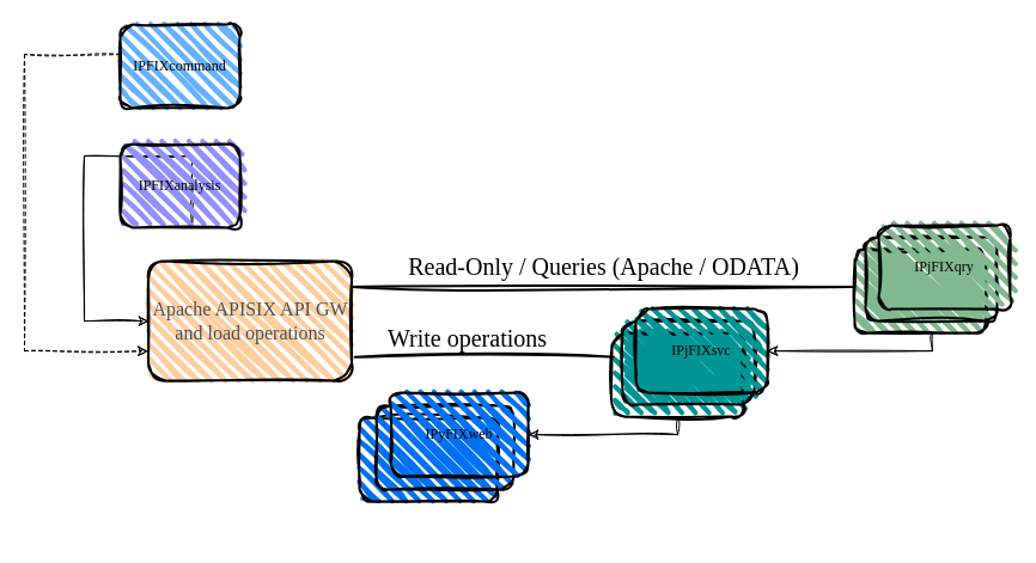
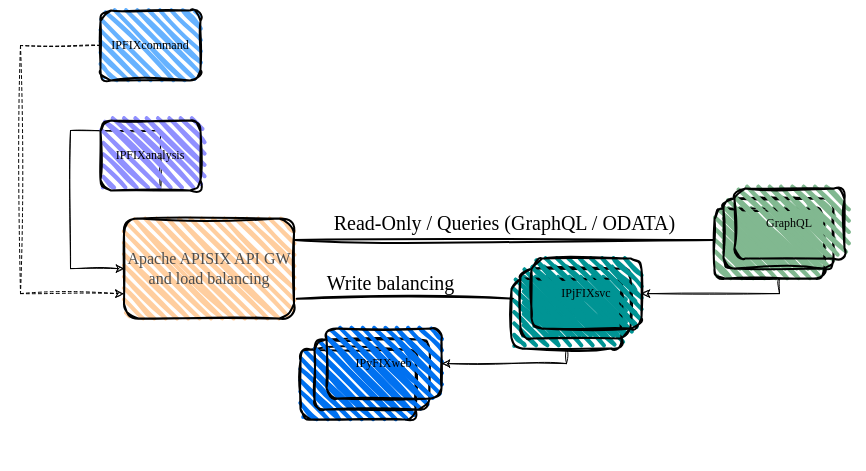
  <mxCell id="0" />
  <mxCell id="1" parent="0" />
  <mxCell id="2" value="" style="rounded=1;whiteSpace=wrap;html=1;strokeWidth=2;fillWeight=4;hachureGap=8;hachureAngle=45;fillColor=light-dark(#0071F0,#198CC4);sketch=1;curveFitting=1;jiggle=2;" vertex="1" parent="1"><mxGeometry x="300" y="349.12" width="115" height="70" as="geometry" /></mxCell>
  <mxCell id="3" value="" style="rounded=1;whiteSpace=wrap;html=1;strokeWidth=2;fillWeight=4;hachureGap=8;hachureAngle=45;fillColor=light-dark(#81B890,#198CC4);sketch=1;curveFitting=1;jiggle=2;" vertex="1" parent="1"><mxGeometry x="714" y="208.12" width="110" height="70" as="geometry" /></mxCell>
- <mxCell id="4" value="&lt;div&gt;&lt;font style=&quot;color: rgb(77, 77, 77);&quot;&gt;Apache APISIX API GW and load operations&lt;/font&gt;&lt;/div&gt;" style="rounded=1;whiteSpace=wrap;html=1;strokeWidth=2;fillWeight=4;hachureGap=8;hachureAngle=45;fillColor=light-dark(#FFCE9F,#198CC4);sketch=1;align=center;verticalAlign=middle;curveFitting=1;jiggle=2;fontFamily=Comic Sans MS;fontSize=16;fontColor=#B3B3B3;" vertex="1" parent="1"><mxGeometry x="123.5" y="218.12" width="170" height="100" as="geometry" /></mxCell>
+ <mxCell id="4" value="&lt;div&gt;&lt;font style=&quot;color: rgb(77, 77, 77);&quot;&gt;Apache APISIX API GW and load balancing&lt;/font&gt;&lt;/div&gt;" style="rounded=1;whiteSpace=wrap;html=1;strokeWidth=2;fillWeight=4;hachureGap=8;hachureAngle=45;fillColor=light-dark(#FFCE9F,#198CC4);sketch=1;align=center;verticalAlign=middle;curveFitting=1;jiggle=2;fontFamily=Comic Sans MS;fontSize=16;fontColor=#B3B3B3;" vertex="1" parent="1"><mxGeometry x="123.5" y="218.12" width="170" height="100" as="geometry" /></mxCell>
  <mxCell id="5" style="edgeStyle=orthogonalEdgeStyle;rounded=0;sketch=1;hachureGap=4;jiggle=2;curveFitting=1;orthogonalLoop=1;jettySize=auto;html=1;fontFamily=Architects Daughter;fontSource=https%3A%2F%2Ffonts.googleapis.com%2Fcss%3Ffamily%3DArchitects%2BDaughter;entryX=1;entryY=0.5;entryDx=0;entryDy=0;exitX=0.591;exitY=1;exitDx=0;exitDy=0;exitPerimeter=0;" edge="1" parent="1" source="3" target="14"><mxGeometry relative="1" as="geometry"><mxPoint x="677.5" y="358.12" as="targetPoint" /><mxPoint x="678" y="288.12" as="sourcePoint" /><Array as="points"><mxPoint x="779" y="293.12" /></Array></mxGeometry></mxCell>
  <mxCell id="6" value="" style="line;strokeWidth=2;direction=south;html=1;sketch=1;hachureGap=4;jiggle=2;curveFitting=1;fontFamily=Architects Daughter;fontSource=https%3A%2F%2Ffonts.googleapis.com%2Fcss%3Ffamily%3DArchitects%2BDaughter;rotation=-90;" vertex="1" parent="1"><mxGeometry x="498.13" y="30" width="10" height="418.75" as="geometry" /></mxCell>
  <mxCell id="7" value="" style="line;strokeWidth=2;direction=south;html=1;sketch=1;hachureGap=4;jiggle=2;curveFitting=1;fontFamily=Architects Daughter;fontSource=https%3A%2F%2Ffonts.googleapis.com%2Fcss%3Ffamily%3DArchitects%2BDaughter;rotation=-90;" vertex="1" parent="1"><mxGeometry x="399.38" y="190" width="10" height="216.25" as="geometry" /></mxCell>
- <mxCell id="8" value="&lt;font face=&quot;Architects Daughter&quot;&gt;&lt;span style=&quot;font-size: 20px;&quot;&gt;Read-Only / Queries (Apache / ODATA)&lt;/span&gt;&lt;/font&gt;" style="text;html=1;align=center;verticalAlign=middle;resizable=0;points=[];autosize=1;strokeColor=none;fillColor=none;" vertex="1" parent="1"><mxGeometry x="304" y="202.12" width="400" height="40" as="geometry" /></mxCell>
- <mxCell id="9" value="&lt;font face=&quot;Architects Daughter&quot;&gt;&lt;span style=&quot;font-size: 20px;&quot;&gt;Write operations&lt;/span&gt;&lt;/font&gt;" style="text;html=1;align=center;verticalAlign=middle;resizable=0;points=[];autosize=1;strokeColor=none;fillColor=none;" vertex="1" parent="1"><mxGeometry x="300" y="262.12" width="180" height="40" as="geometry" /></mxCell>
+ <mxCell id="8" value="&lt;font face=&quot;Architects Daughter&quot;&gt;&lt;span style=&quot;font-size: 20px;&quot;&gt;Read-Only / Queries (GraphQL / ODATA)&lt;/span&gt;&lt;/font&gt;" style="text;html=1;align=center;verticalAlign=middle;resizable=0;points=[];autosize=1;strokeColor=none;fillColor=none;" vertex="1" parent="1"><mxGeometry x="304" y="202.12" width="400" height="40" as="geometry" /></mxCell>
+ <mxCell id="9" value="&lt;font face=&quot;Architects Daughter&quot;&gt;&lt;span style=&quot;font-size: 20px;&quot;&gt;Write balancing&lt;/span&gt;&lt;/font&gt;" style="text;html=1;align=center;verticalAlign=middle;resizable=0;points=[];autosize=1;strokeColor=none;fillColor=none;" vertex="1" parent="1"><mxGeometry x="300" y="262.12" width="180" height="40" as="geometry" /></mxCell>
  <mxCell id="10" value="" style="rounded=1;whiteSpace=wrap;html=1;strokeWidth=2;fillWeight=4;hachureGap=8;hachureAngle=45;fillColor=light-dark(#81B890,#198CC4);sketch=1;curveFitting=1;jiggle=2;" vertex="1" parent="1"><mxGeometry x="723" y="198.12" width="110" height="70" as="geometry" /></mxCell>
- <mxCell id="11" value="&lt;span style=&quot;color: rgb(0, 0, 0); font-family: &amp;quot;Comic Sans MS&amp;quot;; text-wrap-mode: nowrap;&quot;&gt;IPjFIXqry&lt;/span&gt;" style="rounded=1;whiteSpace=wrap;html=1;strokeWidth=2;fillWeight=4;hachureGap=8;hachureAngle=45;fillColor=light-dark(#81B890,#198CC4);sketch=1;curveFitting=1;jiggle=2;" vertex="1" parent="1"><mxGeometry x="734" y="188.12" width="110" height="70" as="geometry" /></mxCell>
+ <mxCell id="11" value="&lt;span style=&quot;color: rgb(0, 0, 0); font-family: &amp;quot;Comic Sans MS&amp;quot;; text-wrap-mode: nowrap;&quot;&gt;GraphQL&lt;/span&gt;" style="rounded=1;whiteSpace=wrap;html=1;strokeWidth=2;fillWeight=4;hachureGap=8;hachureAngle=45;fillColor=light-dark(#81B890,#198CC4);sketch=1;curveFitting=1;jiggle=2;" vertex="1" parent="1"><mxGeometry x="734" y="188.12" width="110" height="70" as="geometry" /></mxCell>
  <mxCell id="12" value="" style="rounded=1;whiteSpace=wrap;html=1;strokeWidth=2;fillWeight=4;hachureGap=8;hachureAngle=45;fillColor=light-dark(#009494,#198CC4);sketch=1;curveFitting=1;jiggle=2;" vertex="1" parent="1"><mxGeometry x="511" y="278.12" width="110" height="70" as="geometry" /></mxCell>
  <mxCell id="13" value="" style="rounded=1;whiteSpace=wrap;html=1;strokeWidth=2;fillWeight=4;hachureGap=8;hachureAngle=45;fillColor=light-dark(#009494,#198CC4);sketch=1;curveFitting=1;jiggle=2;" vertex="1" parent="1"><mxGeometry x="520" y="268.12" width="110" height="70" as="geometry" /></mxCell>
  <mxCell id="14" value="&lt;span style=&quot;color: rgb(0, 0, 0); font-family: &amp;quot;Comic Sans MS&amp;quot;; text-wrap-mode: nowrap;&quot;&gt;IPjFIXsvc&lt;/span&gt;" style="rounded=1;whiteSpace=wrap;html=1;strokeWidth=2;fillWeight=4;hachureGap=8;hachureAngle=45;fillColor=light-dark(#009494,#198CC4);sketch=1;curveFitting=1;jiggle=2;" vertex="1" parent="1"><mxGeometry x="531" y="258.12" width="110" height="70" as="geometry" /></mxCell>
  <mxCell id="15" value="" style="rounded=1;whiteSpace=wrap;html=1;strokeWidth=2;fillWeight=4;hachureGap=8;hachureAngle=45;fillColor=light-dark(#0071F0,#198CC4);sketch=1;curveFitting=1;jiggle=2;" vertex="1" parent="1"><mxGeometry x="314" y="339.12" width="115" height="70" as="geometry" /></mxCell>
  <mxCell id="16" value="&lt;span style=&quot;color: rgb(0, 0, 0); font-family: &amp;quot;Comic Sans MS&amp;quot;; text-wrap-mode: nowrap;&quot;&gt;IPyFIXweb&lt;/span&gt;" style="rounded=1;whiteSpace=wrap;html=1;strokeWidth=2;fillWeight=4;hachureGap=8;hachureAngle=45;fillColor=light-dark(#0071F0,#198CC4);sketch=1;curveFitting=1;jiggle=2;" vertex="1" parent="1"><mxGeometry x="326" y="328.12" width="115" height="70" as="geometry" /></mxCell>
  <mxCell id="17" style="edgeStyle=orthogonalEdgeStyle;rounded=0;sketch=1;hachureGap=4;jiggle=2;curveFitting=1;orthogonalLoop=1;jettySize=auto;html=1;fontFamily=Architects Daughter;fontSource=https%3A%2F%2Ffonts.googleapis.com%2Fcss%3Ffamily%3DArchitects%2BDaughter;entryX=1;entryY=0.5;entryDx=0;entryDy=0;exitX=0.5;exitY=1;exitDx=0;exitDy=0;" edge="1" parent="1" source="12" target="16"><mxGeometry relative="1" as="geometry"><mxPoint x="660" y="545.12" as="targetPoint" /><mxPoint x="884" y="460.12" as="sourcePoint" /><Array as="points"><mxPoint x="566" y="363.12" /></Array></mxGeometry></mxCell>
  <mxCell id="18" style="edgeStyle=orthogonalEdgeStyle;rounded=0;sketch=1;hachureGap=4;jiggle=2;curveFitting=1;orthogonalLoop=1;jettySize=auto;html=1;fontFamily=Architects Daughter;fontSource=https%3A%2F%2Ffonts.googleapis.com%2Fcss%3Ffamily%3DArchitects%2BDaughter;exitX=0.5;exitY=1;exitDx=0;exitDy=0;" edge="1" parent="1" source="21"><mxGeometry relative="1" as="geometry"><mxPoint x="124" y="268.12" as="targetPoint" /><mxPoint x="-2.5" y="285.62" as="sourcePoint" /><Array as="points"><mxPoint x="160" y="130" /><mxPoint x="70" y="130" /><mxPoint x="70" y="268" /></Array></mxGeometry></mxCell>
- <mxCell id="19" value="&lt;span style=&quot;color: rgb(0, 0, 0); font-family: &amp;quot;Comic Sans MS&amp;quot;; text-wrap-mode: nowrap;&quot;&gt;IPFIXcommand&lt;/span&gt;" style="rounded=1;whiteSpace=wrap;html=1;strokeWidth=2;fillWeight=4;hachureGap=8;hachureAngle=45;fillColor=light-dark(#66B2FF,#198CC4);sketch=1;curveFitting=1;jiggle=2;" vertex="1" parent="1"><mxGeometry x="100" y="20" width="100" height="70" as="geometry" /></mxCell>
+ <mxCell id="19" value="&lt;span style=&quot;color: rgb(0, 0, 0); font-family: &amp;quot;Comic Sans MS&amp;quot;; text-wrap-mode: nowrap;&quot;&gt;IPFIXcommand&lt;/span&gt;" style="rounded=1;whiteSpace=wrap;html=1;strokeWidth=2;fillWeight=4;hachureGap=8;hachureAngle=45;fillColor=light-dark(#66B2FF,#198CC4);sketch=1;curveFitting=1;jiggle=2;" vertex="1" parent="1"><mxGeometry x="100" y="10" width="100" height="70" as="geometry" /></mxCell>
  <mxCell id="20" style="edgeStyle=orthogonalEdgeStyle;rounded=0;sketch=1;hachureGap=4;jiggle=2;curveFitting=1;orthogonalLoop=1;jettySize=auto;html=1;fontFamily=Architects Daughter;fontSource=https%3A%2F%2Ffonts.googleapis.com%2Fcss%3Ffamily%3DArchitects%2BDaughter;exitX=0;exitY=0.5;exitDx=0;exitDy=0;entryX=0;entryY=0.75;entryDx=0;entryDy=0;dashed=1;" edge="1" parent="1" source="19" target="4"><mxGeometry relative="1" as="geometry"><mxPoint x="204" y="398.12" as="targetPoint" /><mxPoint x="110" y="378.12" as="sourcePoint" /><Array as="points"><mxPoint x="20" y="45" /><mxPoint x="20" y="293" /></Array></mxGeometry></mxCell>
  <mxCell id="21" value="&lt;span style=&quot;color: rgb(0, 0, 0); font-family: &amp;quot;Comic Sans MS&amp;quot;; text-wrap-mode: nowrap;&quot;&gt;IPFIXanalysis&lt;/span&gt;" style="rounded=1;whiteSpace=wrap;html=1;strokeWidth=2;fillWeight=4;hachureGap=8;hachureAngle=45;fillColor=light-dark(#9090FF,#198CC4);sketch=1;curveFitting=1;jiggle=2;" vertex="1" parent="1"><mxGeometry x="100" y="120" width="100" height="70" as="geometry" /></mxCell>
